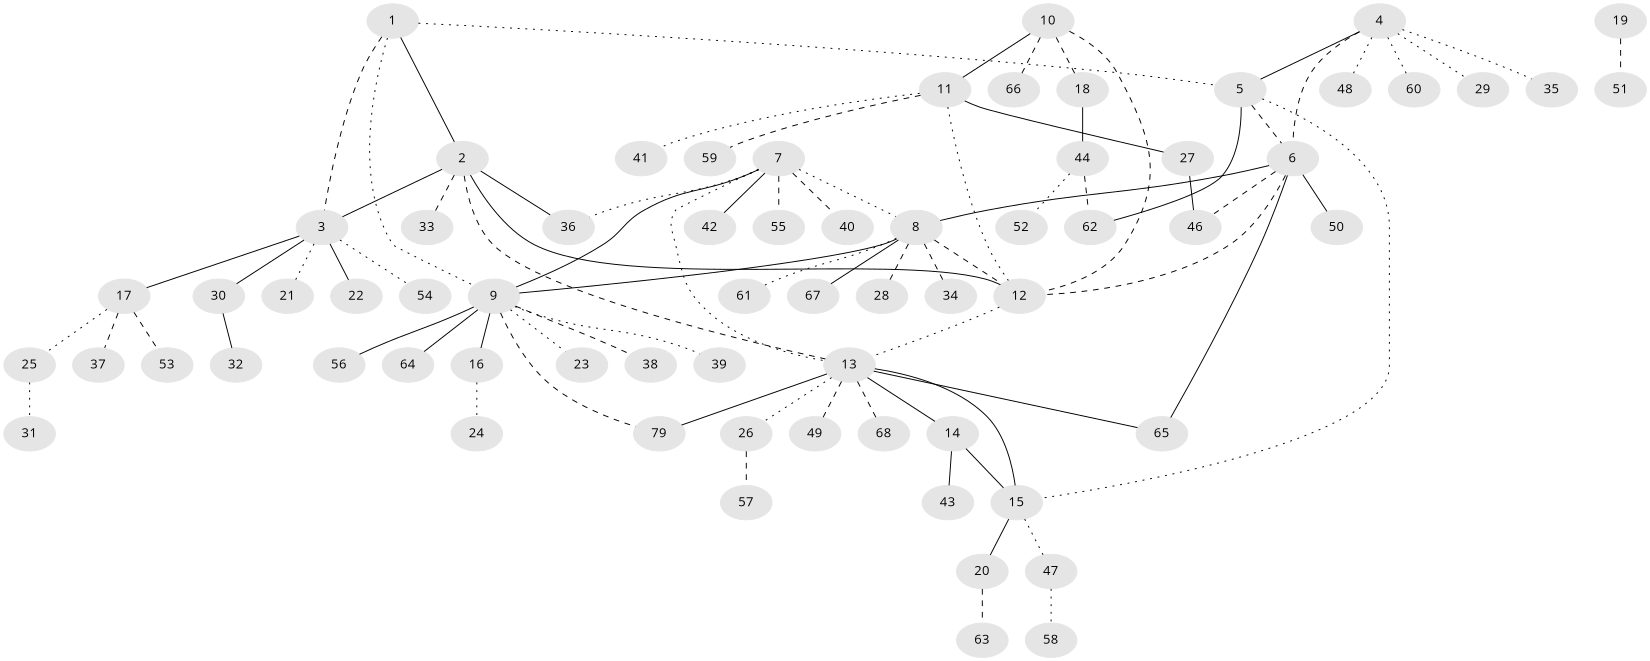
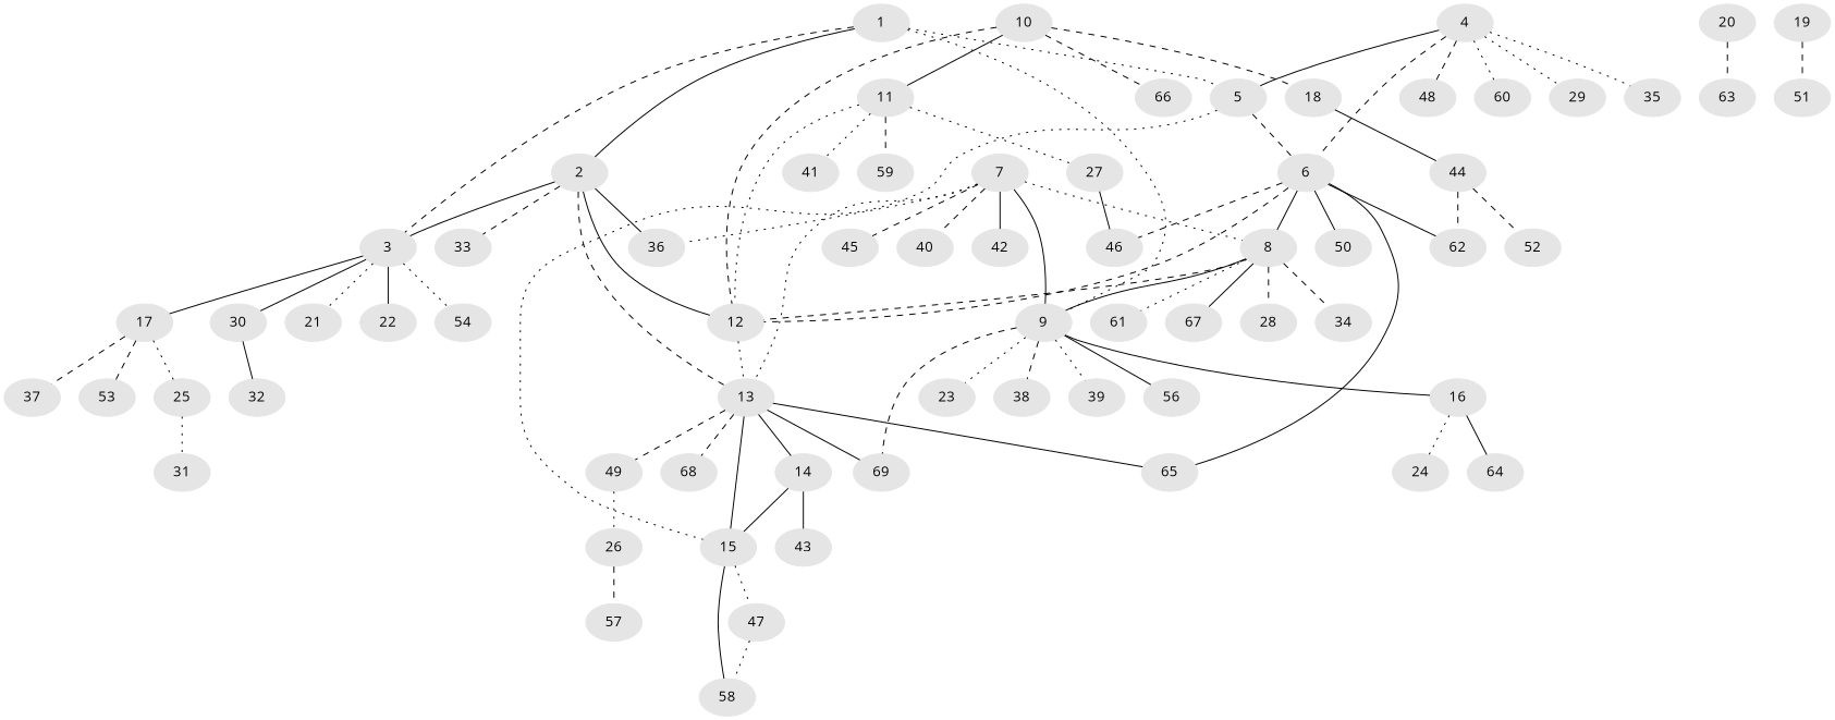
  graph {
    fontname="Open Sans"
    node [color=gray90 fontname="Open Sans" style=filled]
    edge [fontname="Open Sans" style=solid]
    1
    2
    3
    5
    9
    12
    13
    33
    36
    17
    21
    22
    30
    54
    6
    15
    62
    16
    23
    38
    39
    56
    64
-   69 [label=79]
+   69
    65
    14
    26
    49
    68
    25
    37
    53
    32
    4
    29
    35
    48
    60
    8
    46
    50
    20
    47
    28
    34
    61
    67
    19
    51
    7
    40
    42
-   45 [label=55]
+   45
    24
    10
    11
    18
    66
    27
    41
    59
    44
    43
    57
    63
    58
    31
    52
    1 -- 2
    1 -- 3 [style=dashed]
    1 -- 5 [style=dotted]
    1 -- 9 [style=dotted]
    2 -- 3
    2 -- 12
    2 -- 13 [style=dashed]
    2 -- 33 [style=dashed]
    2 -- 36
    3 -- 17
    3 -- 21 [style=dotted]
    3 -- 22
    3 -- 30
    3 -- 54 [style=dotted]
    5 -- 6 [style=dashed]
    5 -- 15 [style=dotted]
-   5 -- 62
+   6 -- 62
    9 -- 16
    9 -- 23 [style=dotted]
    9 -- 38 [style=dashed]
    9 -- 39 [style=dotted]
    9 -- 56
-   9 -- 64
+   16 -- 64
    9 -- 69 [style=dashed]
    12 -- 13 [style=dotted]
    13 -- 15
    13 -- 69
    13 -- 65
    13 -- 14
-   13 -- 26 [style=dotted]
+   49 -- 26 [style=dotted]
    13 -- 49 [style=dashed]
    13 -- 68 [style=dashed]
    17 -- 25 [style=dotted]
    17 -- 37 [style=dashed]
    17 -- 53 [style=dashed]
    30 -- 32
    6 -- 12 [style=dashed]
    6 -- 65
    6 -- 8
    6 -- 46 [style=dashed]
    6 -- 50
-   15 -- 20
+   15 -- 58
    15 -- 47 [style=dotted]
    16 -- 24 [style=dotted]
    14 -- 15
    14 -- 43
    26 -- 57 [style=dashed]
    25 -- 31 [style=dotted]
    4 -- 5
    4 -- 6 [style=dashed]
    4 -- 29 [style=dotted]
    4 -- 35 [style=dotted]
-   4 -- 48 [style=dotted]
+   4 -- 48 [style=dashed]
    4 -- 60 [style=dotted]
    8 -- 9
    8 -- 12 [style=dashed]
    8 -- 28 [style=dashed]
    8 -- 34 [style=dashed]
    8 -- 61 [style=dotted]
    8 -- 67
    20 -- 63 [style=dashed]
    47 -- 58 [style=dotted]
    19 -- 51 [style=dashed]
    7 -- 9
    7 -- 13 [style=dotted]
    7 -- 36 [style=dotted]
    7 -- 8 [style=dotted]
    7 -- 40 [style=dashed]
    7 -- 42
    7 -- 45 [style=dashed]
    10 -- 12 [style=dashed]
    10 -- 11
    10 -- 18 [style=dashed]
    10 -- 66 [style=dashed]
    11 -- 12 [style=dotted]
-   11 -- 27
+   11 -- 27 [style=dotted]
    11 -- 41 [style=dotted]
    11 -- 59 [style=dashed]
    18 -- 44
    27 -- 46
    44 -- 62 [style=dashed]
-   44 -- 52 [style=dotted]
+   44 -- 52 [style=dashed]
  }
